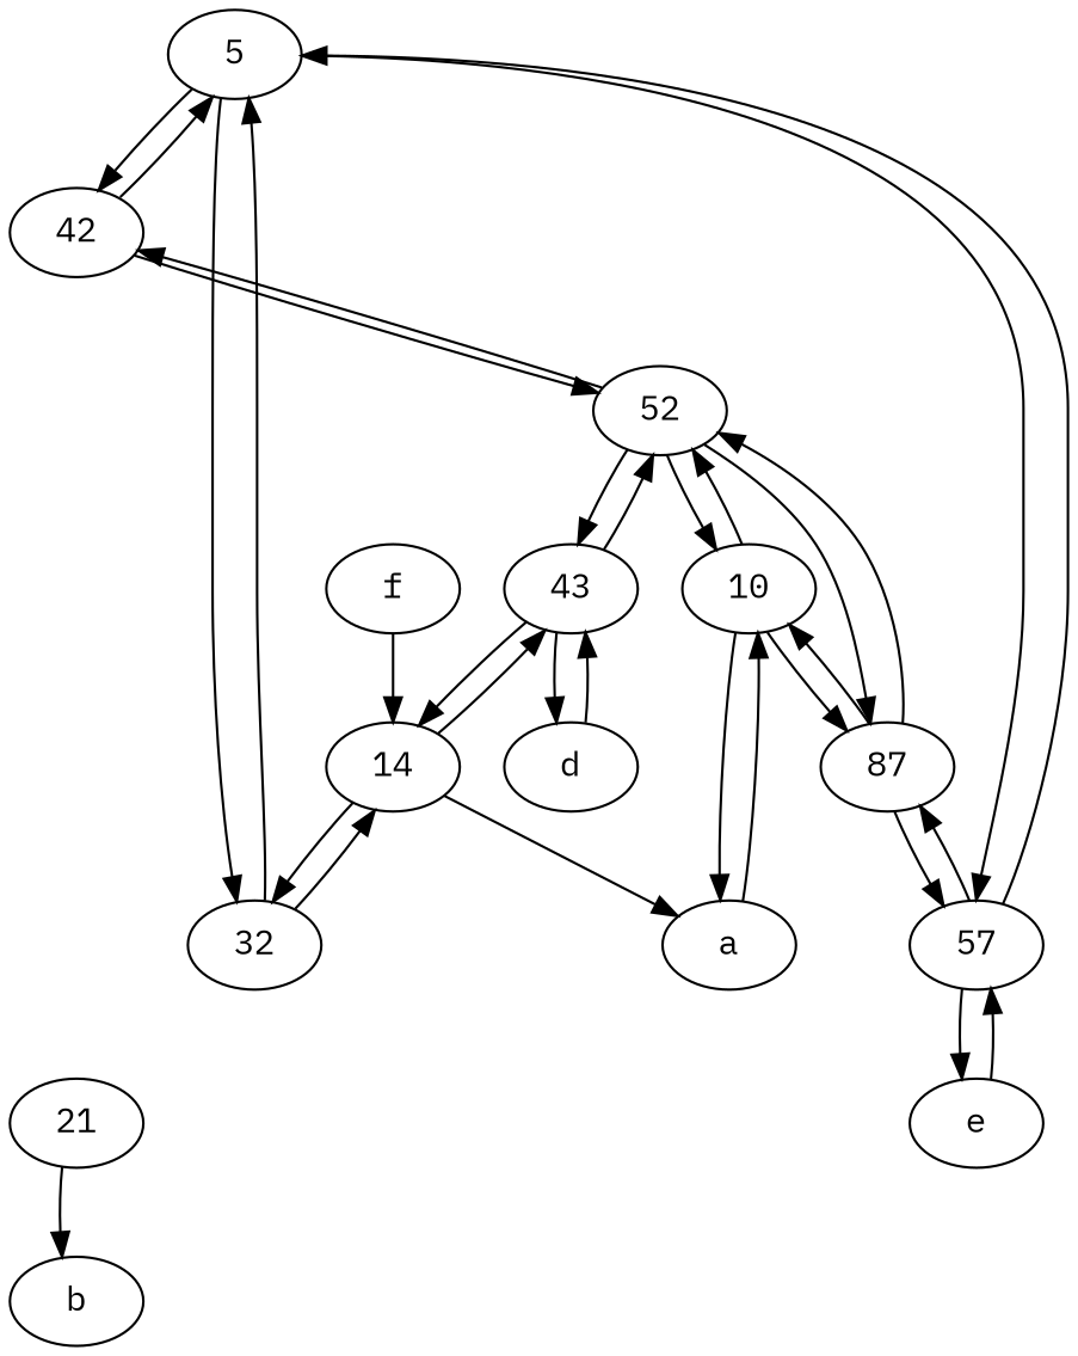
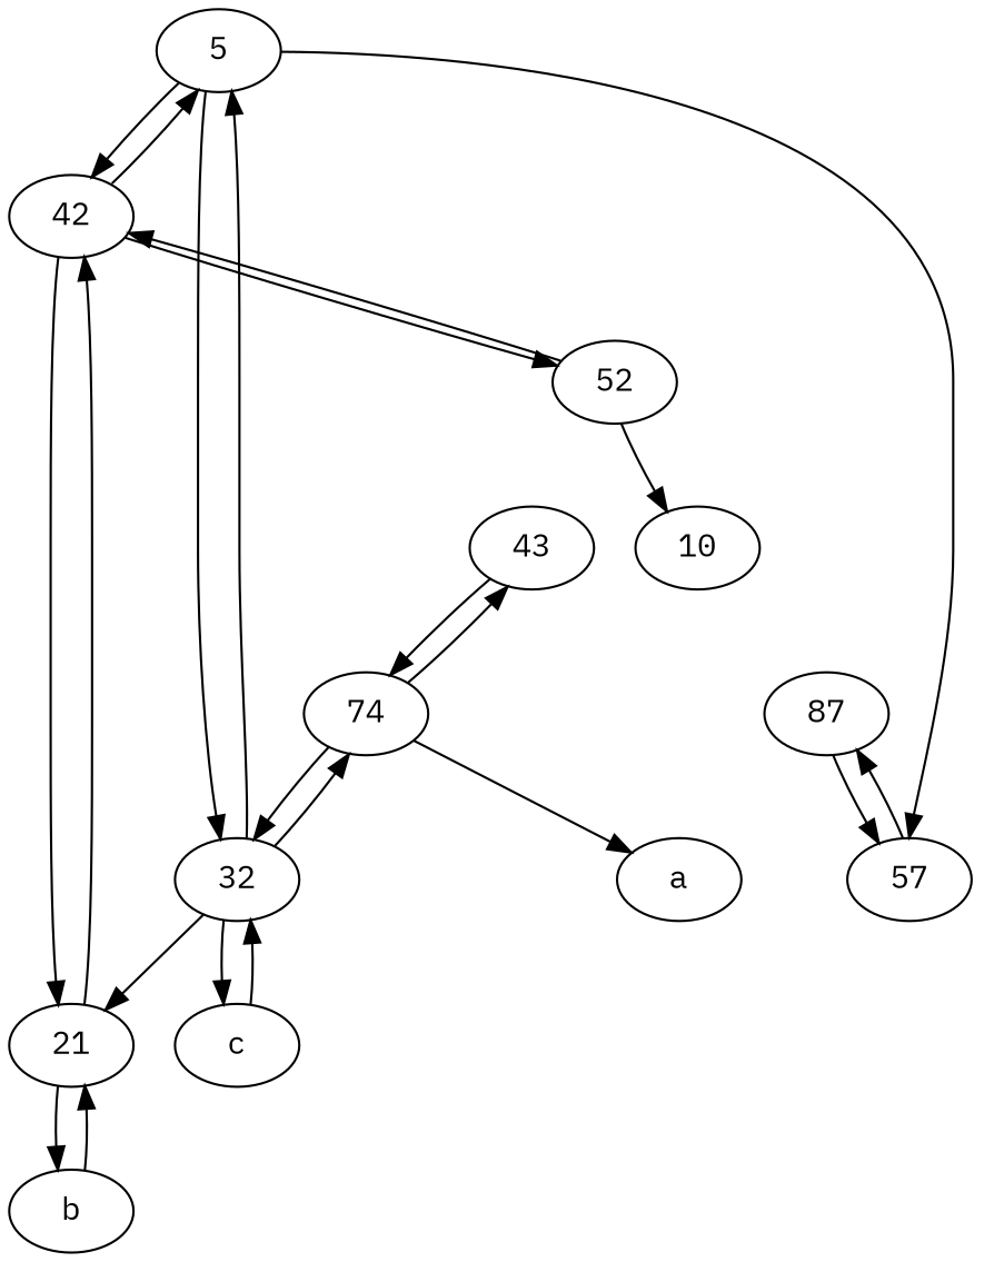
  digraph {
    fontname="IBM Plex Mono"
    node [fontname="IBM Plex Mono"]
    edge [fontname="IBM Plex Mono"]
    5
    42
    32
    57
    21
    52
-   14
-   e
+   14 [label=74]
+   c
    n10 [label=87]
-   f
    43
    a
-   d
    b
    10
    5 -> 42
    5 -> 32
    5 -> 57
    42 -> 5
+   42 -> 21
    42 -> 52
    32 -> 5
+   32 -> 21
    32 -> 14
-   57 -> 5
-   57 -> e
+   32 -> c
    57 -> n10
+   21 -> 42
    21 -> b
    52 -> 42
-   52 -> n10
-   52 -> 43
    52 -> 10
    14 -> 32
    14 -> 43
    14 -> a
-   e -> 57
+   c -> 32
    n10 -> 57
-   n10 -> 52
-   n10 -> 10
-   f -> 14
-   43 -> 52
    43 -> 14
-   43 -> d
-   a -> 10
-   d -> 43
-   10 -> 52
-   10 -> n10
-   10 -> a
+   b -> 21
  }
